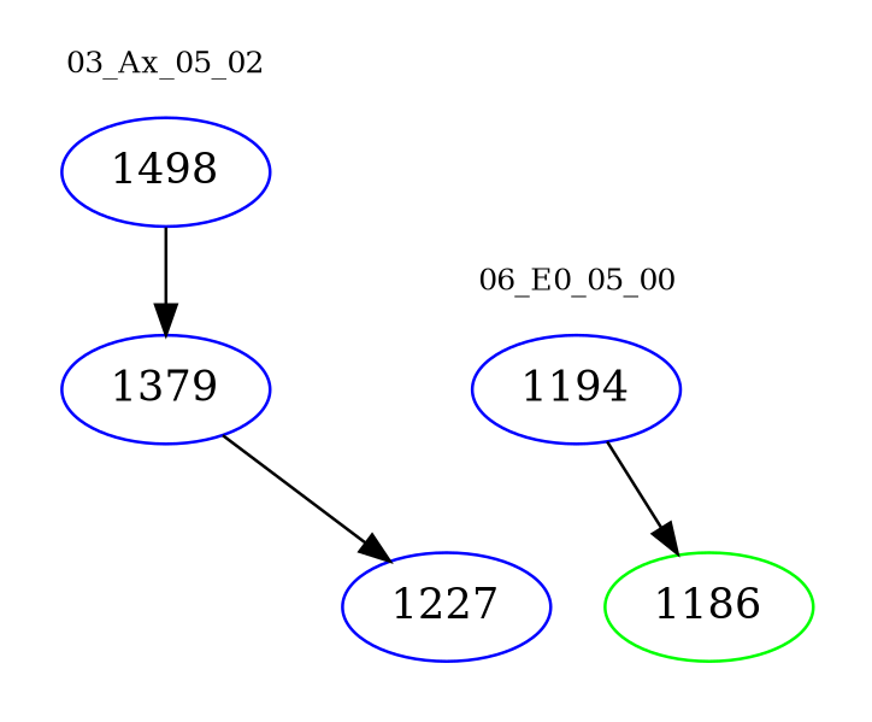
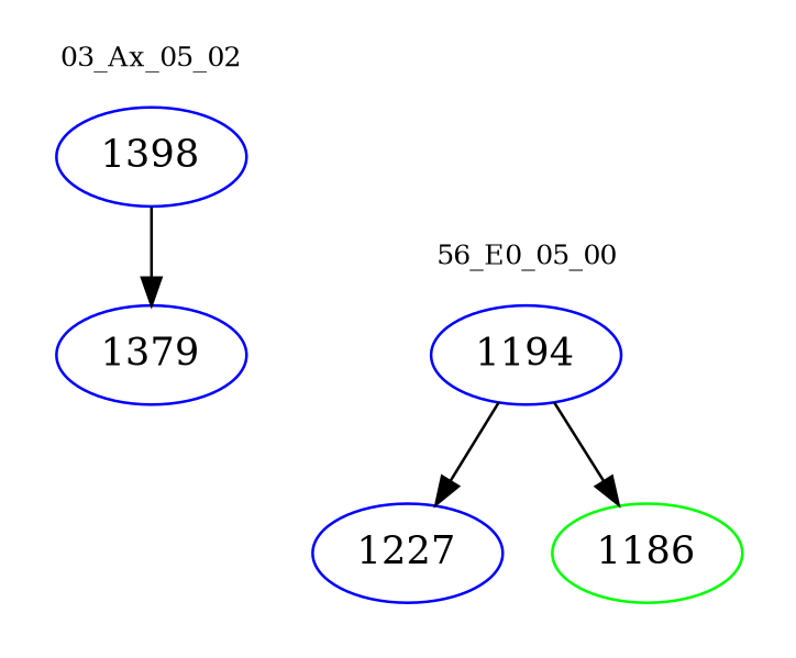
  digraph {
    node [color=blue]
    edge [color=black]
-   n1 [label=1498]
+   n1 [label=1398]
    n2 [label=1379]
    n3 [label=1194]
    n4 [label=1227]
    n5 [color=green label=1186]
    subgraph cluster_1 {
      color=white
      fontsize=10
      label="03_Ax_05_02"
      n1
      n2
    }
    subgraph cluster_2 {
      color=white
      fontsize=10
-     label="06_E0_05_00"
+     label="56_E0_05_00"
      n3
      n4
      n5
    }
    n1 -> n2
-   n2 -> n4
+   n3 -> n4
    n3 -> n5
  }
